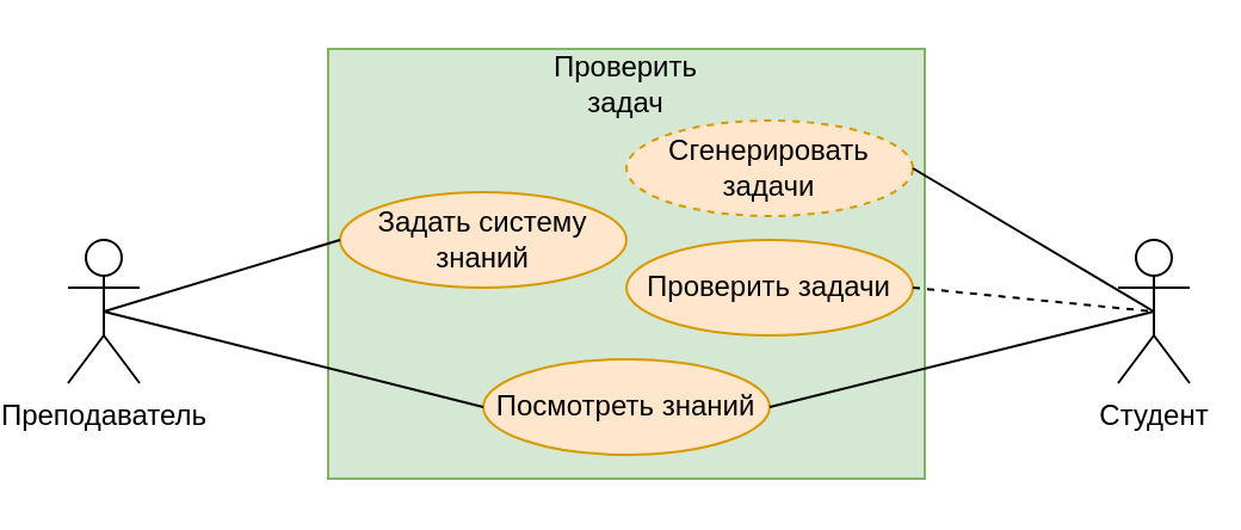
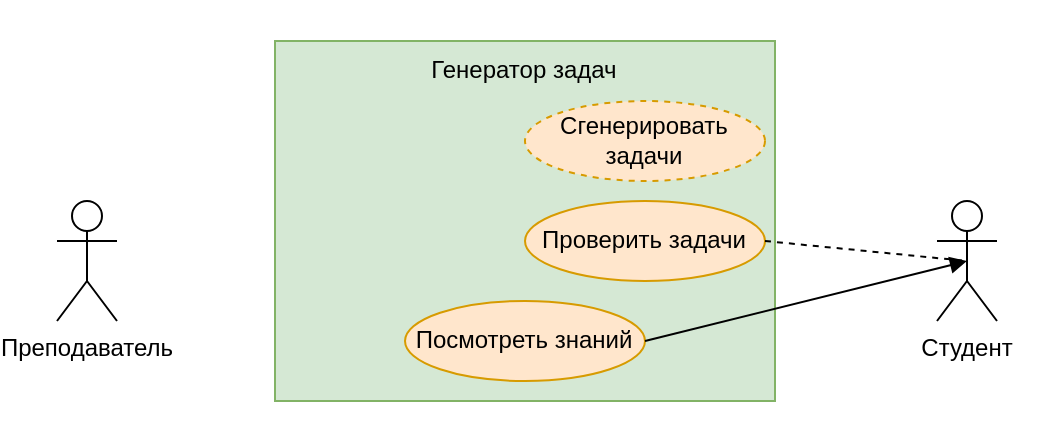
  <mxCell id="0" />
  <mxCell id="1" parent="0" />
  <mxCell id="2" value="" style="rounded=0;whiteSpace=wrap;html=1;fillColor=#d5e8d4;strokeColor=#82b366;" vertex="1" parent="1"><mxGeometry x="129" y="20" width="250" height="180" as="geometry" /></mxCell>
  <mxCell id="3" value="Преподаватель" style="shape=umlActor;verticalLabelPosition=bottom;verticalAlign=top;html=1;outlineConnect=0;" vertex="1" parent="1"><mxGeometry x="20" y="100" width="30" height="60" as="geometry" /></mxCell>
  <mxCell id="4" value="Студент" style="shape=umlActor;verticalLabelPosition=bottom;verticalAlign=top;html=1;outlineConnect=0;" vertex="1" parent="1"><mxGeometry x="460" y="100" width="30" height="60" as="geometry" /></mxCell>
  <mxCell id="5" value="Сгенерировать задачи" style="ellipse;whiteSpace=wrap;html=1;fillColor=#ffe6cc;strokeColor=#d79b00;dashed=1;" vertex="1" parent="1"><mxGeometry x="254" y="50" width="120" height="40" as="geometry" /></mxCell>
  <mxCell id="6" value="Посмотреть знаний" style="ellipse;whiteSpace=wrap;html=1;fillColor=#ffe6cc;strokeColor=#d79b00;" vertex="1" parent="1"><mxGeometry x="194" y="150" width="120" height="40" as="geometry" /></mxCell>
  <mxCell id="7" value="Проверить задачи" style="ellipse;whiteSpace=wrap;html=1;fillColor=#ffe6cc;strokeColor=#d79b00;" vertex="1" parent="1"><mxGeometry x="254" y="100" width="120" height="40" as="geometry" /></mxCell>
- <mxCell id="8" value="Задать систему знаний" style="ellipse;whiteSpace=wrap;html=1;fillColor=#ffe6cc;strokeColor=#d79b00;" vertex="1" parent="1"><mxGeometry x="134" y="80" width="120" height="40" as="geometry" /></mxCell>
- <mxCell id="9" value="Проверить задач" style="text;html=1;align=center;verticalAlign=middle;whiteSpace=wrap;rounded=0;" vertex="1" parent="1"><mxGeometry x="206" y="20" width="96" height="30" as="geometry" /></mxCell>
- <mxCell id="10" value="" style="endArrow=none;html=1;rounded=0;exitX=0.5;exitY=0.5;exitDx=0;exitDy=0;exitPerimeter=0;entryX=0;entryY=0.5;entryDx=0;entryDy=0;" edge="1" parent="1" source="3" target="8"><mxGeometry width="50" height="50" relative="1" as="geometry"><mxPoint x="140" y="230" as="sourcePoint" /><mxPoint x="190" y="180" as="targetPoint" /></mxGeometry></mxCell>
- <mxCell id="11" value="" style="endArrow=none;html=1;rounded=0;exitX=0.5;exitY=0.5;exitDx=0;exitDy=0;exitPerimeter=0;entryX=0;entryY=0.5;entryDx=0;entryDy=0;" edge="1" parent="1" source="3" target="6"><mxGeometry width="50" height="50" relative="1" as="geometry"><mxPoint x="45" y="140" as="sourcePoint" /><mxPoint x="144" y="110" as="targetPoint" /></mxGeometry></mxCell>
- <mxCell id="12" value="" style="endArrow=none;html=1;rounded=0;exitX=1;exitY=0.5;exitDx=0;exitDy=0;entryX=0.5;entryY=0.5;entryDx=0;entryDy=0;entryPerimeter=0;" edge="1" parent="1" source="6" target="4"><mxGeometry width="50" height="50" relative="1" as="geometry"><mxPoint x="45" y="140" as="sourcePoint" /><mxPoint x="204" y="180" as="targetPoint" /></mxGeometry></mxCell>
+ <mxCell id="9" value="Генератор задач" style="text;html=1;align=center;verticalAlign=middle;whiteSpace=wrap;rounded=0;" vertex="1" parent="1"><mxGeometry x="206" y="20" width="96" height="30" as="geometry" /></mxCell>
+ <mxCell id="12" value="" style="endArrow=block;html=1;rounded=0;exitX=1;exitY=0.5;exitDx=0;exitDy=0;entryX=0.5;entryY=0.5;entryDx=0;entryDy=0;entryPerimeter=0;" edge="1" parent="1" source="6" target="4"><mxGeometry width="50" height="50" relative="1" as="geometry"><mxPoint x="45" y="140" as="sourcePoint" /><mxPoint x="204" y="180" as="targetPoint" /></mxGeometry></mxCell>
  <mxCell id="13" value="" style="endArrow=none;html=1;rounded=0;exitX=1;exitY=0.5;exitDx=0;exitDy=0;entryX=0.5;entryY=0.5;entryDx=0;entryDy=0;entryPerimeter=0;dashed=1;" edge="1" parent="1" source="7" target="4"><mxGeometry width="50" height="50" relative="1" as="geometry"><mxPoint x="324" y="180" as="sourcePoint" /><mxPoint x="485" y="140" as="targetPoint" /></mxGeometry></mxCell>
- <mxCell id="14" value="" style="endArrow=none;html=1;rounded=0;exitX=1;exitY=0.5;exitDx=0;exitDy=0;entryX=0.5;entryY=0.5;entryDx=0;entryDy=0;entryPerimeter=0;" edge="1" parent="1" source="5" target="4"><mxGeometry width="50" height="50" relative="1" as="geometry"><mxPoint x="384" y="130" as="sourcePoint" /><mxPoint x="485" y="140" as="targetPoint" /></mxGeometry></mxCell>
